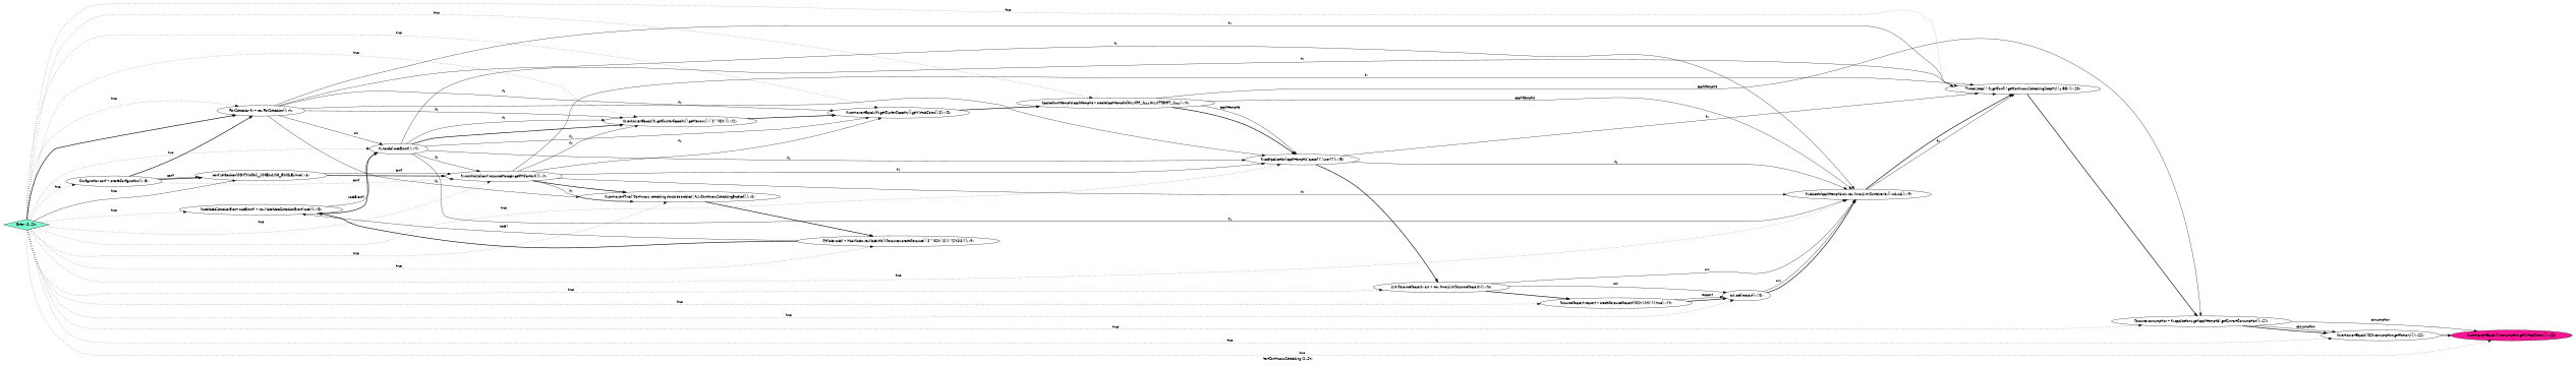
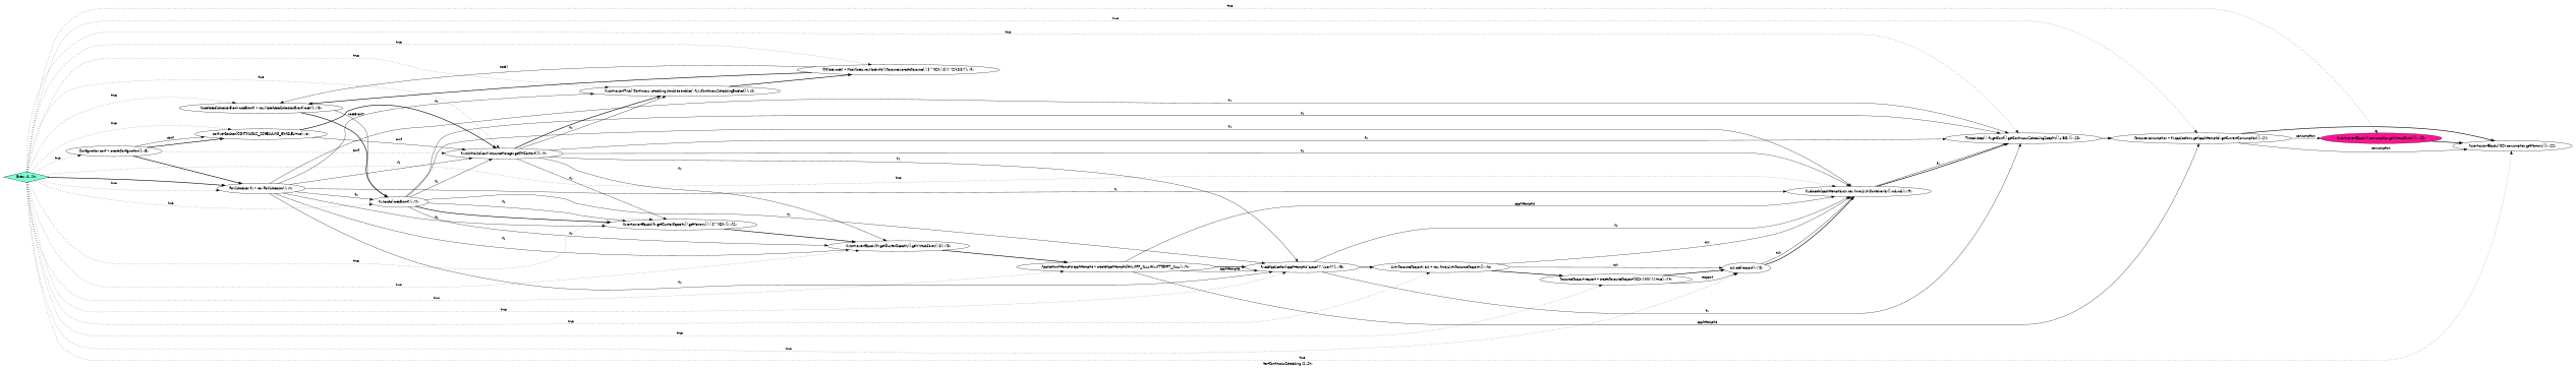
  digraph {
    fontname="Patrick Hand"
    label="testContinuousScheduling <3...24>"
    rankdir=LR
    node [fillcolor=white fontname="Patrick Hand" shape=ellipse style=filled]
    edge [fontname="Patrick Hand" style=solid]
    n1 [label="ApplicationAttemptId appAttemptId = createAppAttemptId(this.APP_ID++,this.ATTEMPT_ID++); <14>"]
    n2 [label="fs.allocate(appAttemptId,ask,new ArrayList<ContainerId>(),null,null); <19>"]
    n3 [label="fs.addApplication(appAttemptId,\"queue11\",\"user11\"); <15>"]
    n4 [label="Resource consumption = fs.applications.get(appAttemptId).getCurrentConsumption(); <21>"]
    n5 [label="Thread.sleep( ( fs.getConf().getContinuousSchedulingSleepMs() + 500 )); <20>"]
    n6 [label="List<ResourceRequest> ask = new ArrayList<ResourceRequest>(); <16>"]
    n7 [label="Assert.assertEquals(1024,consumption.getMemory()); <22>"]
    n8 [fillcolor=deeppink label="Assert.assertEquals(1,consumption.getVirtualCores()); <23>"]
    n9 [label="ResourceRequest request = createResourceRequest(1024,1,ANY,1,1,true); <17>"]
    n10 [label="ask.add(request); <18>"]
    n11 [label="NodeAddedSchedulerEvent nodeEvent1 = new NodeAddedSchedulerEvent(node1); <10>"]
    n12 [label="fs.handle(nodeEvent1); <11>"]
    n13 [label="fs.reinitialize(conf,resourceManager.getRMContext()); <7>"]
    n14 [label="Assert.assertEquals(fs.getClusterCapacity().getMemory(), ( 8 * 1024 )); <12>"]
    n15 [label="Assert.assertEquals(fs.getClusterCapacity().getVirtualCores(),8); <13>"]
    n16 [label="FairScheduler fs = new FairScheduler(); <4>"]
    n17 [label="Assert.assertTrue(\"Continuous scheduling should be enabled.\",fs.isContinuousSchedulingEnabled()); <8>"]
    n18 [label="RMNode node1 = MockNodes.newNodeInfo(1,Resources.createResource( ( 8 * 1024 ),8),1,\"127.0.0.1\"); <9>"]
    n19 [label="Configuration conf = createConfiguration(); <5>"]
    n20 [label="conf.setBoolean(CONTINUOUS_SCHEDULING_ENABLED,true); <6>"]
    n21 [fillcolor=aquamarine label="Enter <3...24>" shape=diamond]
    n1 -> n2 [label=appAttemptId]
    n1 -> n3 [label=appAttemptId]
    n1 -> n3 [style=bold]
    n1 -> n4 [label=appAttemptId]
    n2 -> n5 [label=fs]
    n2 -> n5 [style=bold]
    n3 -> n2 [label=fs]
    n3 -> n5 [label=fs]
    n3 -> n6 [style=bold]
    n4 -> n7 [label=consumption]
    n4 -> n7 [style=bold]
    n4 -> n8 [label=consumption]
    n5 -> n4 [style=bold]
    n6 -> n2 [label=ask]
    n6 -> n9 [style=bold]
    n6 -> n10 [label=ask]
-   n7 -> n8 [style=bold]
+   n8 -> n7 [style=bold]
    n9 -> n10 [label=request]
    n9 -> n10 [style=bold]
    n10 -> n2 [label=ask]
    n10 -> n2 [style=bold]
    n11 -> n12 [label=nodeEvent1]
    n11 -> n12 [style=bold]
    n12 -> n2 [label=fs]
    n12 -> n3 [label=fs]
    n12 -> n5 [label=fs]
    n12 -> n13 [label=fs]
    n12 -> n14 [label=fs]
    n12 -> n14 [style=bold]
    n12 -> n15 [label=fs]
    n13 -> n2 [label=fs]
    n13 -> n3 [label=fs]
    n13 -> n5 [label=fs]
    n13 -> n14 [label=fs]
    n13 -> n15 [label=fs]
    n13 -> n17 [label=fs]
    n13 -> n17 [style=bold]
    n14 -> n15 [style=bold]
    n15 -> n1 [style=bold]
    n16 -> n2 [label=fs]
    n16 -> n3 [label=fs]
    n16 -> n5 [label=fs]
-   n16 -> n12 [label=ask]
+   n16 -> n12 [label=fs]
+   n16 -> n13 [label=fs]
    n16 -> n14 [label=fs]
    n16 -> n15 [label=fs]
    n16 -> n17 [label=fs]
    n17 -> n18 [style=bold]
    n18 -> n11 [label=node1]
    n18 -> n11 [style=bold]
    n19 -> n13 [label=conf style=dotted]
    n19 -> n16 [style=bold]
    n19 -> n20 [label=conf]
    n19 -> n20 [style=bold]
    n20 -> n13 [label=conf]
    n20 -> n13 [style=bold]
    n21 -> n1 [label=true style=dotted]
    n21 -> n2 [label=true style=dotted]
    n21 -> n3 [label=true style=dotted]
    n21 -> n4 [label=true style=dotted]
    n21 -> n5 [label=true style=dotted]
    n21 -> n6 [label=true style=dotted]
    n21 -> n7 [label=true style=dotted]
    n21 -> n8 [label=true style=dotted]
    n21 -> n9 [label=true style=dotted]
    n21 -> n10 [label=true style=dotted]
    n21 -> n11 [label=true style=dotted]
    n21 -> n12 [label=true style=dotted]
    n21 -> n13 [label=true style=dotted]
    n21 -> n14 [label=true style=dotted]
    n21 -> n15 [label=true style=dotted]
    n21 -> n16 [label=true style=dotted]
    n21 -> n16 [style=bold]
    n21 -> n17 [label=true style=dotted]
    n21 -> n18 [label=true style=dotted]
    n21 -> n19 [label=true style=dotted]
-   n21 -> n20 [label=true]
+   n21 -> n20 [label=true style=dotted]
  }
